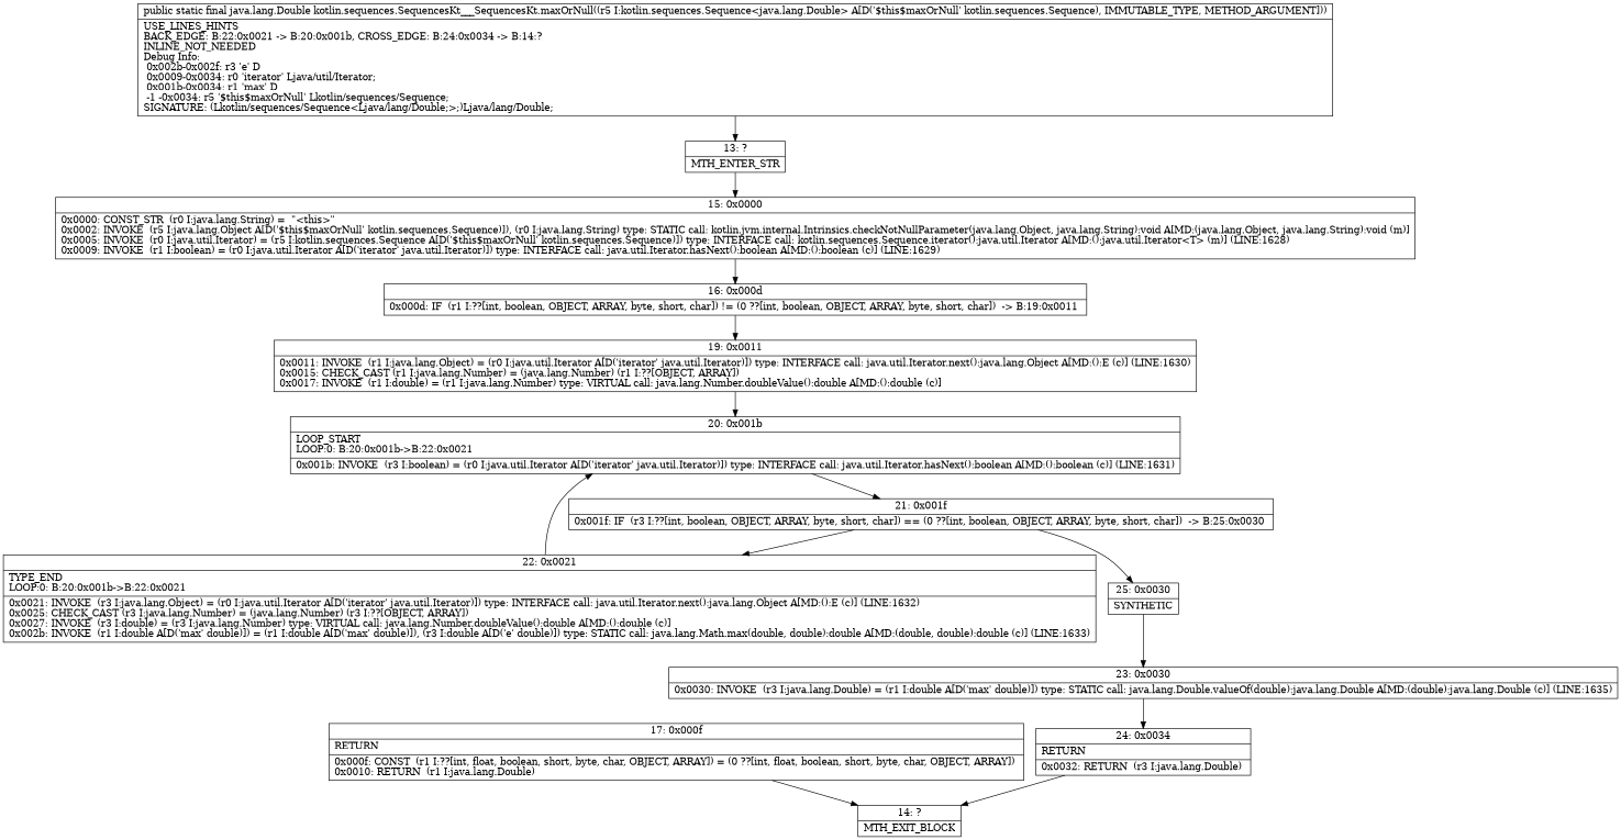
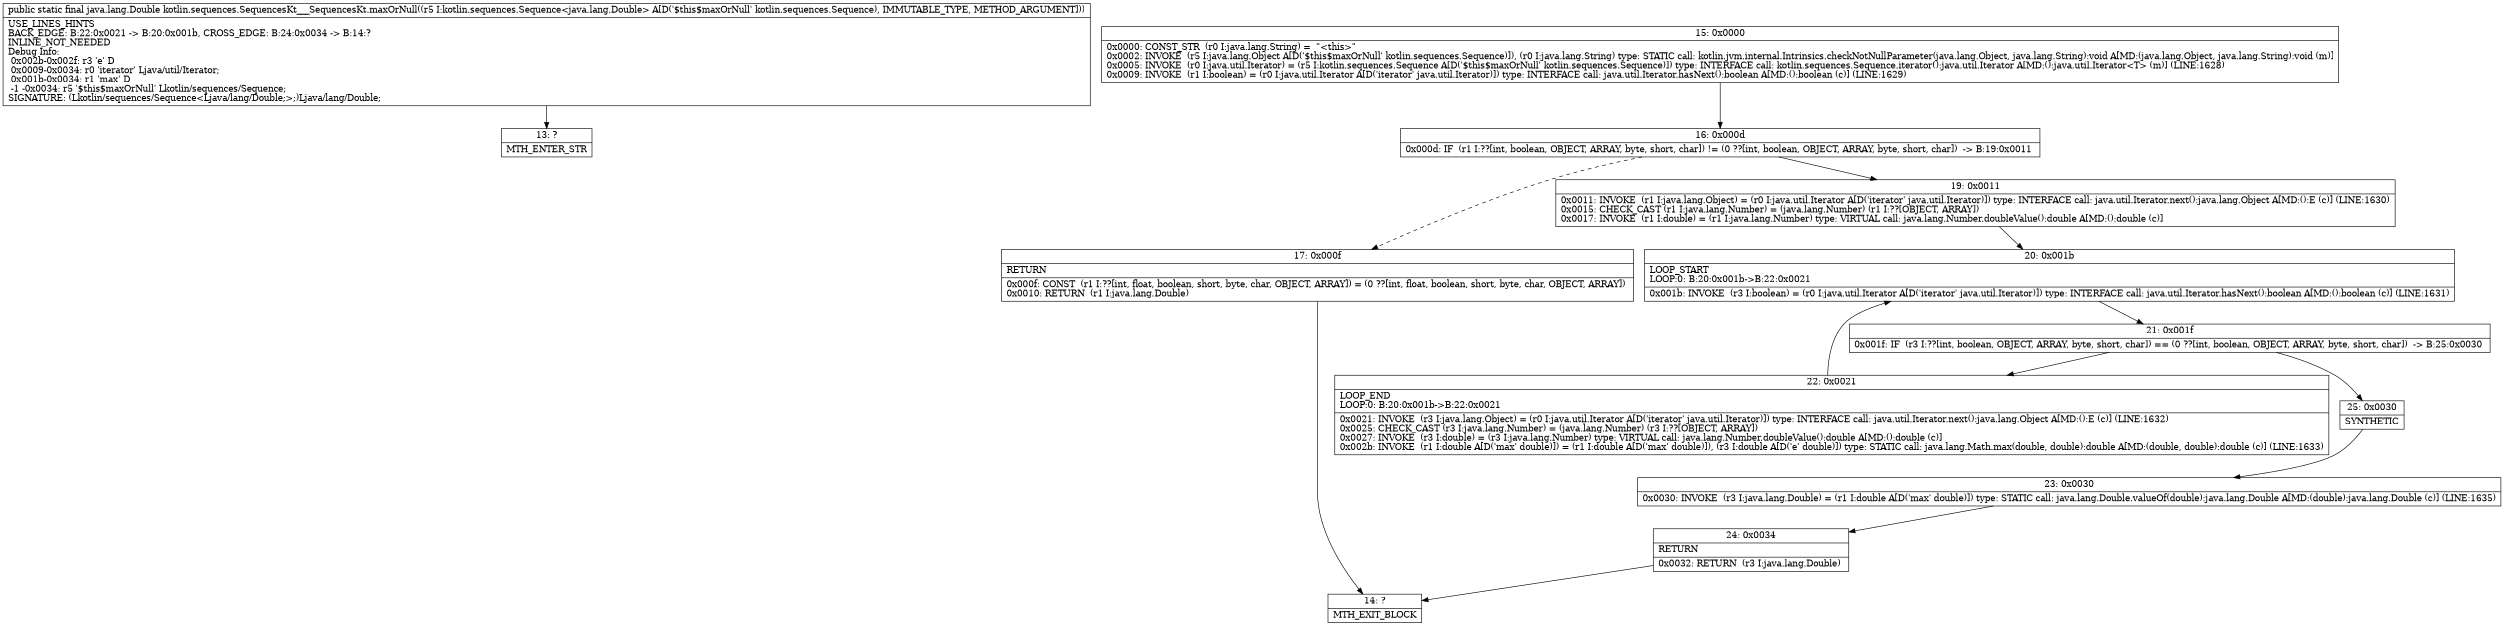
  digraph {
    fontname="DejaVu Serif"
    node [fontname="DejaVu Serif" shape=record]
    edge [fontname="DejaVu Serif"]
    n1 [label="{13\:\ ?|MTH_ENTER_STR\l}"]
    n2 [label="{15\:\ 0x0000|0x0000: CONST_STR  (r0 I:java.lang.String) =  \"\<this\>\" \l0x0002: INVOKE  (r5 I:java.lang.Object A[D('$this$maxOrNull' kotlin.sequences.Sequence)]), (r0 I:java.lang.String) type: STATIC call: kotlin.jvm.internal.Intrinsics.checkNotNullParameter(java.lang.Object, java.lang.String):void A[MD:(java.lang.Object, java.lang.String):void (m)]\l0x0005: INVOKE  (r0 I:java.util.Iterator) = (r5 I:kotlin.sequences.Sequence A[D('$this$maxOrNull' kotlin.sequences.Sequence)]) type: INTERFACE call: kotlin.sequences.Sequence.iterator():java.util.Iterator A[MD:():java.util.Iterator\<T\> (m)] (LINE:1628)\l0x0009: INVOKE  (r1 I:boolean) = (r0 I:java.util.Iterator A[D('iterator' java.util.Iterator)]) type: INTERFACE call: java.util.Iterator.hasNext():boolean A[MD:():boolean (c)] (LINE:1629)\l}"]
    n3 [label="{16\:\ 0x000d|0x000d: IF  (r1 I:??[int, boolean, OBJECT, ARRAY, byte, short, char]) != (0 ??[int, boolean, OBJECT, ARRAY, byte, short, char])  \-\> B:19:0x0011 \l}"]
    n4 [label="{17\:\ 0x000f|RETURN\l|0x000f: CONST  (r1 I:??[int, float, boolean, short, byte, char, OBJECT, ARRAY]) = (0 ??[int, float, boolean, short, byte, char, OBJECT, ARRAY]) \l0x0010: RETURN  (r1 I:java.lang.Double) \l}"]
    n5 [label="{19\:\ 0x0011|0x0011: INVOKE  (r1 I:java.lang.Object) = (r0 I:java.util.Iterator A[D('iterator' java.util.Iterator)]) type: INTERFACE call: java.util.Iterator.next():java.lang.Object A[MD:():E (c)] (LINE:1630)\l0x0015: CHECK_CAST (r1 I:java.lang.Number) = (java.lang.Number) (r1 I:??[OBJECT, ARRAY]) \l0x0017: INVOKE  (r1 I:double) = (r1 I:java.lang.Number) type: VIRTUAL call: java.lang.Number.doubleValue():double A[MD:():double (c)]\l}"]
    n6 [label="{14\:\ ?|MTH_EXIT_BLOCK\l}"]
    n7 [label="{20\:\ 0x001b|LOOP_START\lLOOP:0: B:20:0x001b\-\>B:22:0x0021\l|0x001b: INVOKE  (r3 I:boolean) = (r0 I:java.util.Iterator A[D('iterator' java.util.Iterator)]) type: INTERFACE call: java.util.Iterator.hasNext():boolean A[MD:():boolean (c)] (LINE:1631)\l}"]
    n8 [label="{21\:\ 0x001f|0x001f: IF  (r3 I:??[int, boolean, OBJECT, ARRAY, byte, short, char]) == (0 ??[int, boolean, OBJECT, ARRAY, byte, short, char])  \-\> B:25:0x0030 \l}"]
-   n9 [label="{22\:\ 0x0021|TYPE_END\lLOOP:0: B:20:0x001b\-\>B:22:0x0021\l|0x0021: INVOKE  (r3 I:java.lang.Object) = (r0 I:java.util.Iterator A[D('iterator' java.util.Iterator)]) type: INTERFACE call: java.util.Iterator.next():java.lang.Object A[MD:():E (c)] (LINE:1632)\l0x0025: CHECK_CAST (r3 I:java.lang.Number) = (java.lang.Number) (r3 I:??[OBJECT, ARRAY]) \l0x0027: INVOKE  (r3 I:double) = (r3 I:java.lang.Number) type: VIRTUAL call: java.lang.Number.doubleValue():double A[MD:():double (c)]\l0x002b: INVOKE  (r1 I:double A[D('max' double)]) = (r1 I:double A[D('max' double)]), (r3 I:double A[D('e' double)]) type: STATIC call: java.lang.Math.max(double, double):double A[MD:(double, double):double (c)] (LINE:1633)\l}"]
+   n9 [label="{22\:\ 0x0021|LOOP_END\lLOOP:0: B:20:0x001b\-\>B:22:0x0021\l|0x0021: INVOKE  (r3 I:java.lang.Object) = (r0 I:java.util.Iterator A[D('iterator' java.util.Iterator)]) type: INTERFACE call: java.util.Iterator.next():java.lang.Object A[MD:():E (c)] (LINE:1632)\l0x0025: CHECK_CAST (r3 I:java.lang.Number) = (java.lang.Number) (r3 I:??[OBJECT, ARRAY]) \l0x0027: INVOKE  (r3 I:double) = (r3 I:java.lang.Number) type: VIRTUAL call: java.lang.Number.doubleValue():double A[MD:():double (c)]\l0x002b: INVOKE  (r1 I:double A[D('max' double)]) = (r1 I:double A[D('max' double)]), (r3 I:double A[D('e' double)]) type: STATIC call: java.lang.Math.max(double, double):double A[MD:(double, double):double (c)] (LINE:1633)\l}"]
    n10 [label="{25\:\ 0x0030|SYNTHETIC\l}"]
    n11 [label="{23\:\ 0x0030|0x0030: INVOKE  (r3 I:java.lang.Double) = (r1 I:double A[D('max' double)]) type: STATIC call: java.lang.Double.valueOf(double):java.lang.Double A[MD:(double):java.lang.Double (c)] (LINE:1635)\l}"]
    n12 [label="{24\:\ 0x0034|RETURN\l|0x0032: RETURN  (r3 I:java.lang.Double) \l}"]
    n13 [label="{public static final java.lang.Double kotlin.sequences.SequencesKt___SequencesKt.maxOrNull((r5 I:kotlin.sequences.Sequence\<java.lang.Double\> A[D('$this$maxOrNull' kotlin.sequences.Sequence), IMMUTABLE_TYPE, METHOD_ARGUMENT]))  | USE_LINES_HINTS\lBACK_EDGE: B:22:0x0021 \-\> B:20:0x001b, CROSS_EDGE: B:24:0x0034 \-\> B:14:?\lINLINE_NOT_NEEDED\lDebug Info:\l  0x002b\-0x002f: r3 'e' D\l  0x0009\-0x0034: r0 'iterator' Ljava\/util\/Iterator;\l  0x001b\-0x0034: r1 'max' D\l  \-1 \-0x0034: r5 '$this$maxOrNull' Lkotlin\/sequences\/Sequence;\lSIGNATURE: (Lkotlin\/sequences\/Sequence\<Ljava\/lang\/Double;\>;)Ljava\/lang\/Double;\l}"]
-   n1 -> n2
    n2 -> n3
+   n3 -> n4 [style=dashed]
    n3 -> n5
    n4 -> n6
    n5 -> n7
    n7 -> n8
    n8 -> n9 [style=solid]
    n8 -> n10
    n9 -> n7
    n10 -> n11
    n11 -> n12
    n12 -> n6
    n13 -> n1
  }
